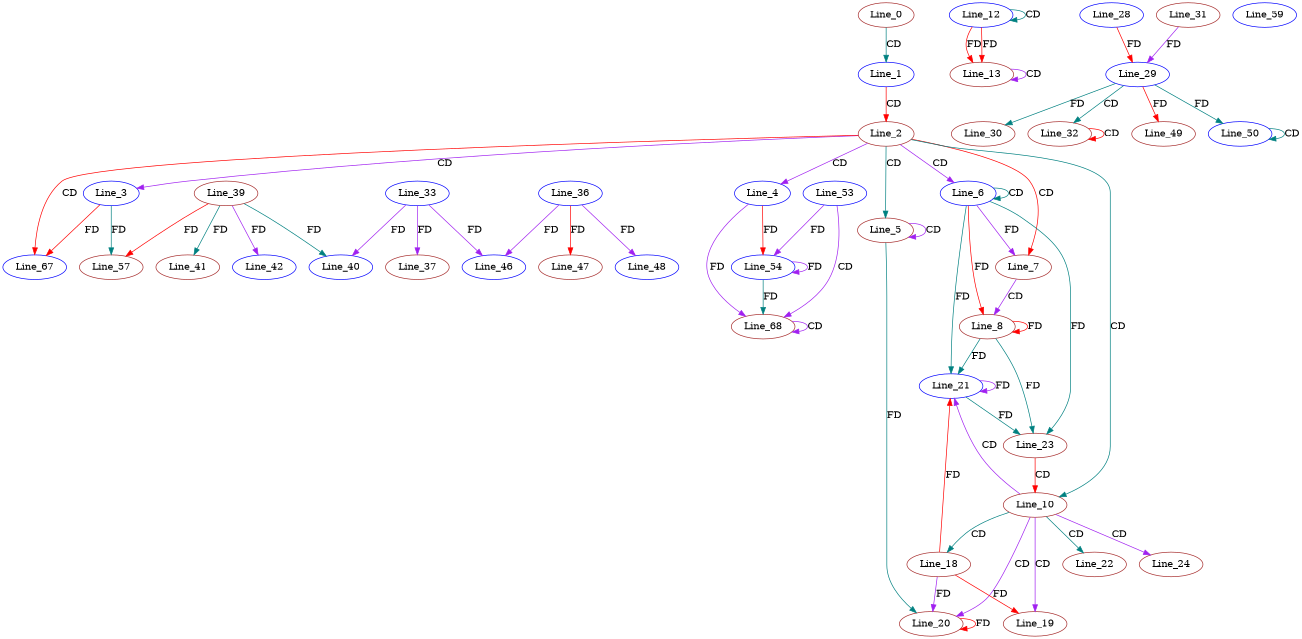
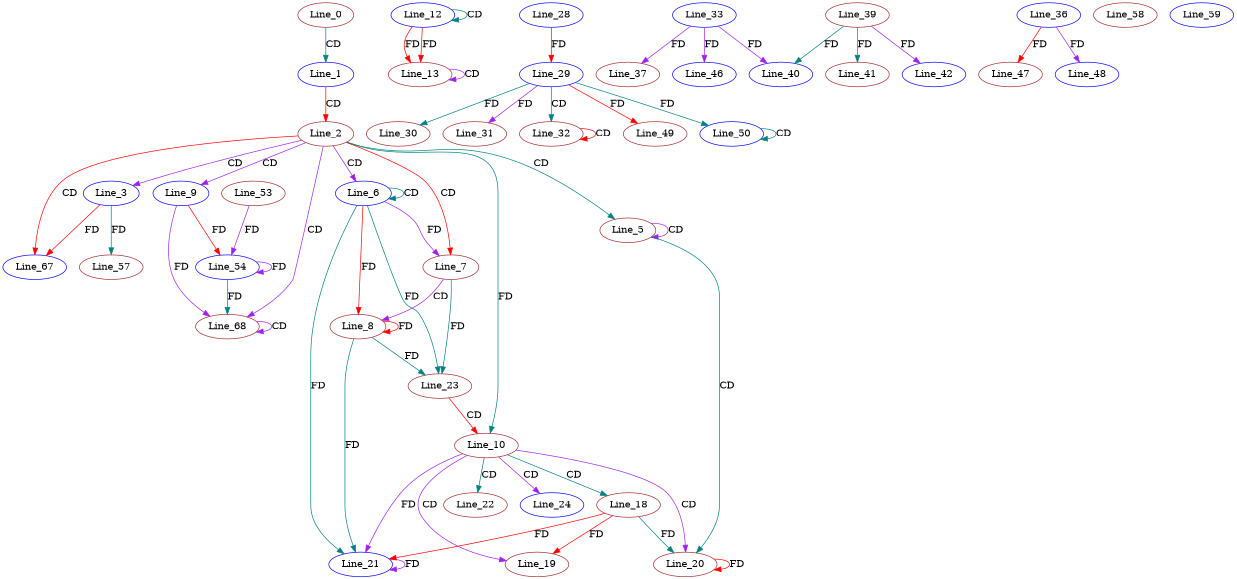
  digraph {
    node [color=brown]
    edge [color=purple]
    Line_1 [color=blue]
    Line_0
    Line_2
    Line_3 [color=blue]
-   Line_4 [color=blue]
+   Line_4 [color=blue label=Line_9]
    Line_5
    Line_6 [color=blue]
    Line_7
    Line_10
    Line_67 [color=blue]
    Line_68
    Line_57
    Line_54 [color=blue]
    Line_20
    Line_8
    Line_21 [color=blue]
    Line_23
    Line_18
    Line_19
    Line_22
-   Line_24
+   Line_24 [color=blue]
    Line_12 [color=blue]
    Line_13
    Line_28 [color=blue]
    Line_29 [color=blue]
    Line_30
    Line_31
    Line_32
    Line_49
    Line_50 [color=blue]
    Line_33 [color=blue]
    Line_37
    Line_40 [color=blue]
    Line_46 [color=blue]
    Line_39
    Line_41
    Line_42 [color=blue]
    Line_36 [color=blue]
    Line_47
    Line_48 [color=blue]
-   Line_53 [color=blue]
+   Line_53
+   Line_58
    Line_59 [color=blue]
    Line_1 -> Line_2 [color=red label=CD]
    Line_0 -> Line_1 [color=teal label=CD]
    Line_2 -> Line_3 [label=CD]
    Line_2 -> Line_4 [label=CD]
    Line_2 -> Line_5 [color=teal label=CD]
    Line_2 -> Line_6 [label=CD]
    Line_2 -> Line_7 [color=red label=CD]
-   Line_2 -> Line_10 [color=teal label=CD]
+   Line_2 -> Line_10 [color=teal label=FD]
    Line_2 -> Line_67 [color=red label=CD]
-   Line_53 -> Line_68 [label=CD]
+   Line_2 -> Line_68 [label=CD]
    Line_3 -> Line_67 [color=red label=FD]
    Line_3 -> Line_57 [color=teal label=FD]
    Line_4 -> Line_68 [label=FD]
    Line_4 -> Line_54 [color=red label=FD]
    Line_5 -> Line_5 [label=CD]
-   Line_5 -> Line_20 [color=teal label=FD]
+   Line_5 -> Line_20 [color=teal label=CD]
    Line_6 -> Line_6 [color=teal label=CD]
    Line_6 -> Line_7 [label=FD]
    Line_6 -> Line_8 [color=red label=FD]
    Line_6 -> Line_21 [color=teal label=FD]
    Line_6 -> Line_23 [color=teal label=FD]
    Line_7 -> Line_8 [label=CD]
    Line_10 -> Line_20 [label=CD]
-   Line_10 -> Line_21 [label=CD]
+   Line_10 -> Line_21 [label=FD]
    Line_10 -> Line_18 [color=teal label=CD]
    Line_10 -> Line_19 [label=CD]
    Line_10 -> Line_22 [color=teal label=CD]
    Line_10 -> Line_24 [label=CD]
    Line_68 -> Line_68 [label=CD]
    Line_54 -> Line_68 [color=teal label=FD]
    Line_54 -> Line_54 [label=FD]
    Line_20 -> Line_20 [color=red label=FD]
    Line_8 -> Line_8 [color=red label=FD]
    Line_8 -> Line_21 [color=teal label=FD]
    Line_8 -> Line_23 [color=teal label=FD]
    Line_21 -> Line_21 [label=FD]
-   Line_21 -> Line_23 [color=teal label=FD]
+   Line_7 -> Line_23 [color=teal label=FD]
    Line_23 -> Line_10 [color=red label=CD]
-   Line_18 -> Line_20 [label=FD]
+   Line_18 -> Line_20 [color=teal label=FD]
    Line_18 -> Line_21 [color=red label=FD]
    Line_18 -> Line_19 [color=red label=FD]
    Line_12 -> Line_12 [color=teal label=CD]
    Line_12 -> Line_13 [color=red label=FD]
    Line_12 -> Line_13 [color=red label=FD]
    Line_13 -> Line_13 [label=CD]
    Line_28 -> Line_29 [color=red label=FD]
    Line_29 -> Line_30 [color=teal label=FD]
-   Line_31 -> Line_29 [label=FD]
+   Line_29 -> Line_31 [label=FD]
    Line_29 -> Line_32 [color=teal label=CD]
    Line_29 -> Line_49 [color=red label=FD]
    Line_29 -> Line_50 [color=teal label=FD]
    Line_32 -> Line_32 [color=red label=CD]
    Line_50 -> Line_50 [color=teal label=CD]
    Line_33 -> Line_37 [label=FD]
    Line_33 -> Line_40 [label=FD]
    Line_33 -> Line_46 [label=FD]
-   Line_39 -> Line_57 [color=red label=FD]
    Line_39 -> Line_40 [color=teal label=FD]
    Line_39 -> Line_41 [color=teal label=FD]
    Line_39 -> Line_42 [label=FD]
-   Line_36 -> Line_46 [label=FD]
    Line_36 -> Line_47 [color=red label=FD]
    Line_36 -> Line_48 [label=FD]
    Line_53 -> Line_54 [label=FD]
  }
